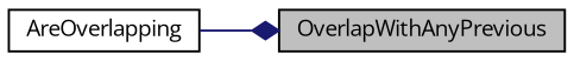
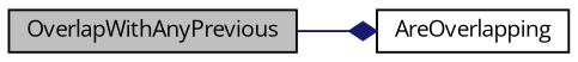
  digraph {
    rankdir=LR
    fontname="Open Sans"
    node [color=black fontname="Open Sans" fontsize=10 shape=record style=filled]
    n1 [fillcolor=grey75 fontcolor=black height=0.2 label=OverlapWithAnyPrevious width=0.4]
    n2 [fillcolor=white height=0.2 label=AreOverlapping width=0.4]
-   n2 -> n1 [color=midnightblue fontname="Open Sans" fontsize=10 labelfontname=Helvetica labelfontsize=10 style=solid arrowhead=diamond]
+   n1 -> n2 [color=midnightblue fontname="Open Sans" fontsize=10 labelfontname=Helvetica labelfontsize=10 style=solid arrowhead=diamond]
  }
